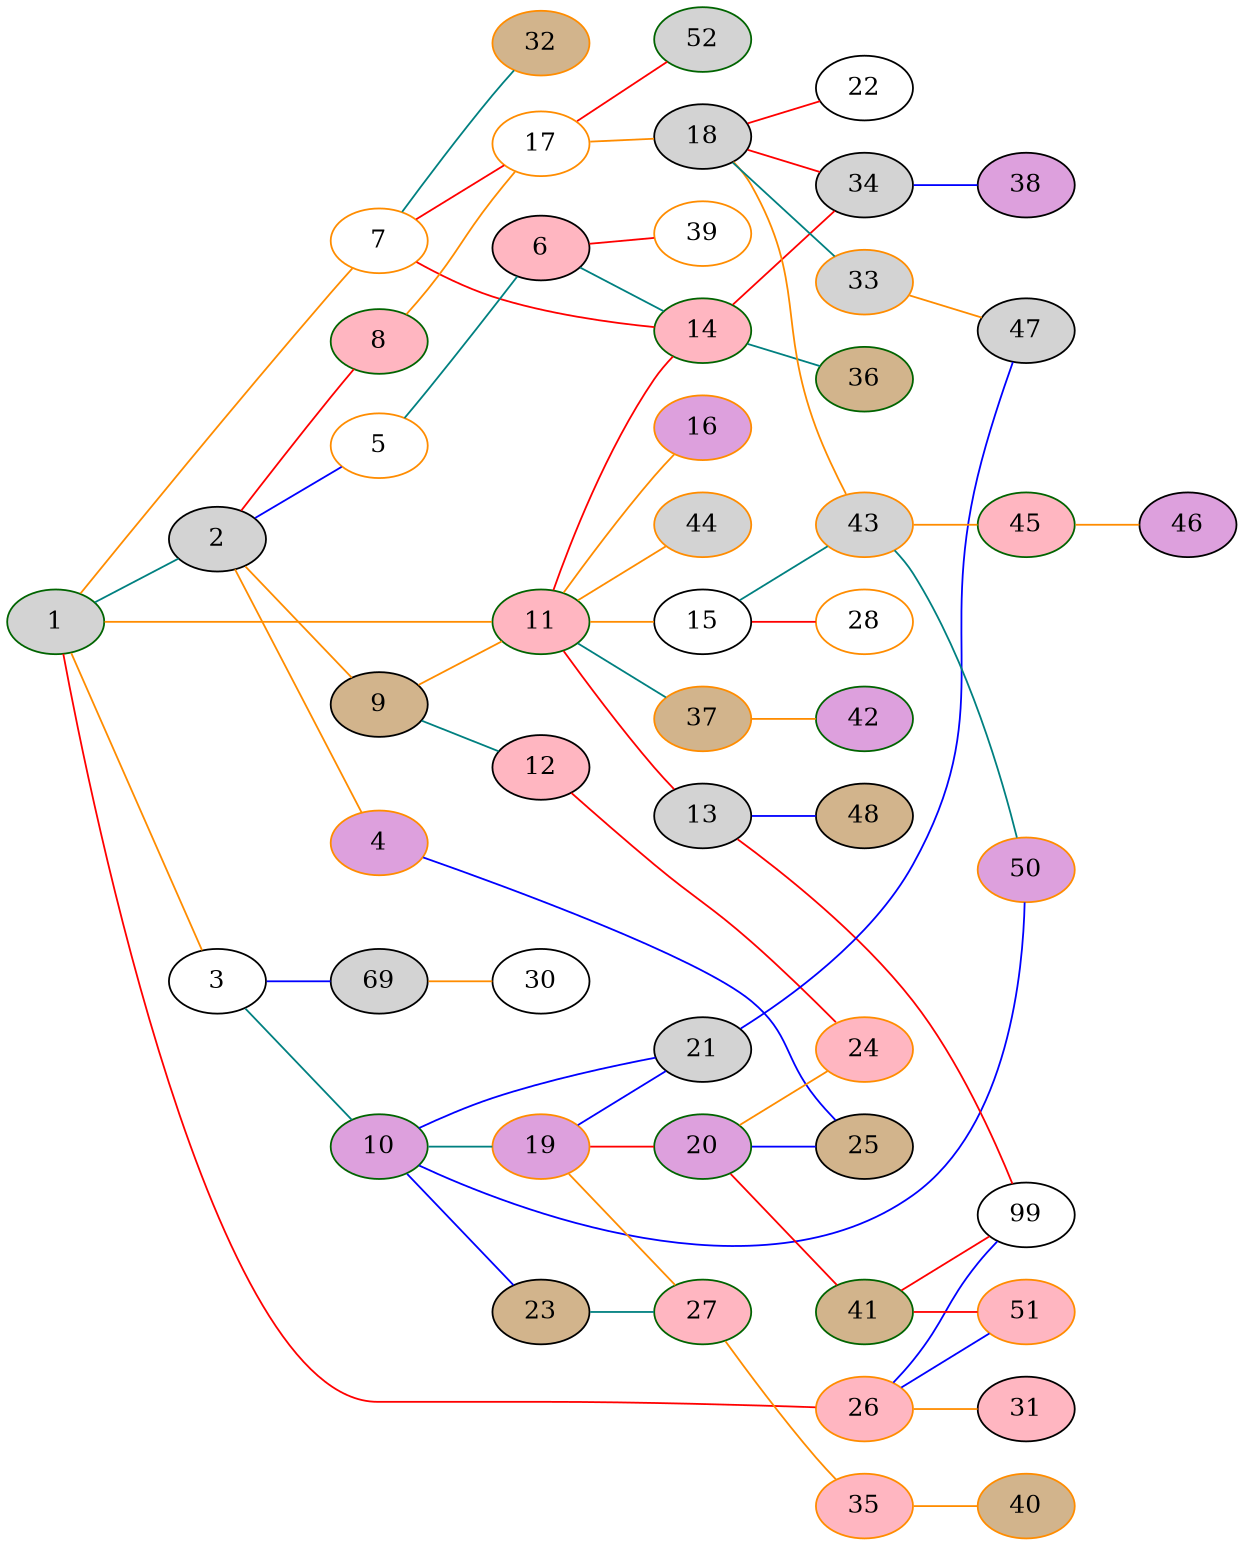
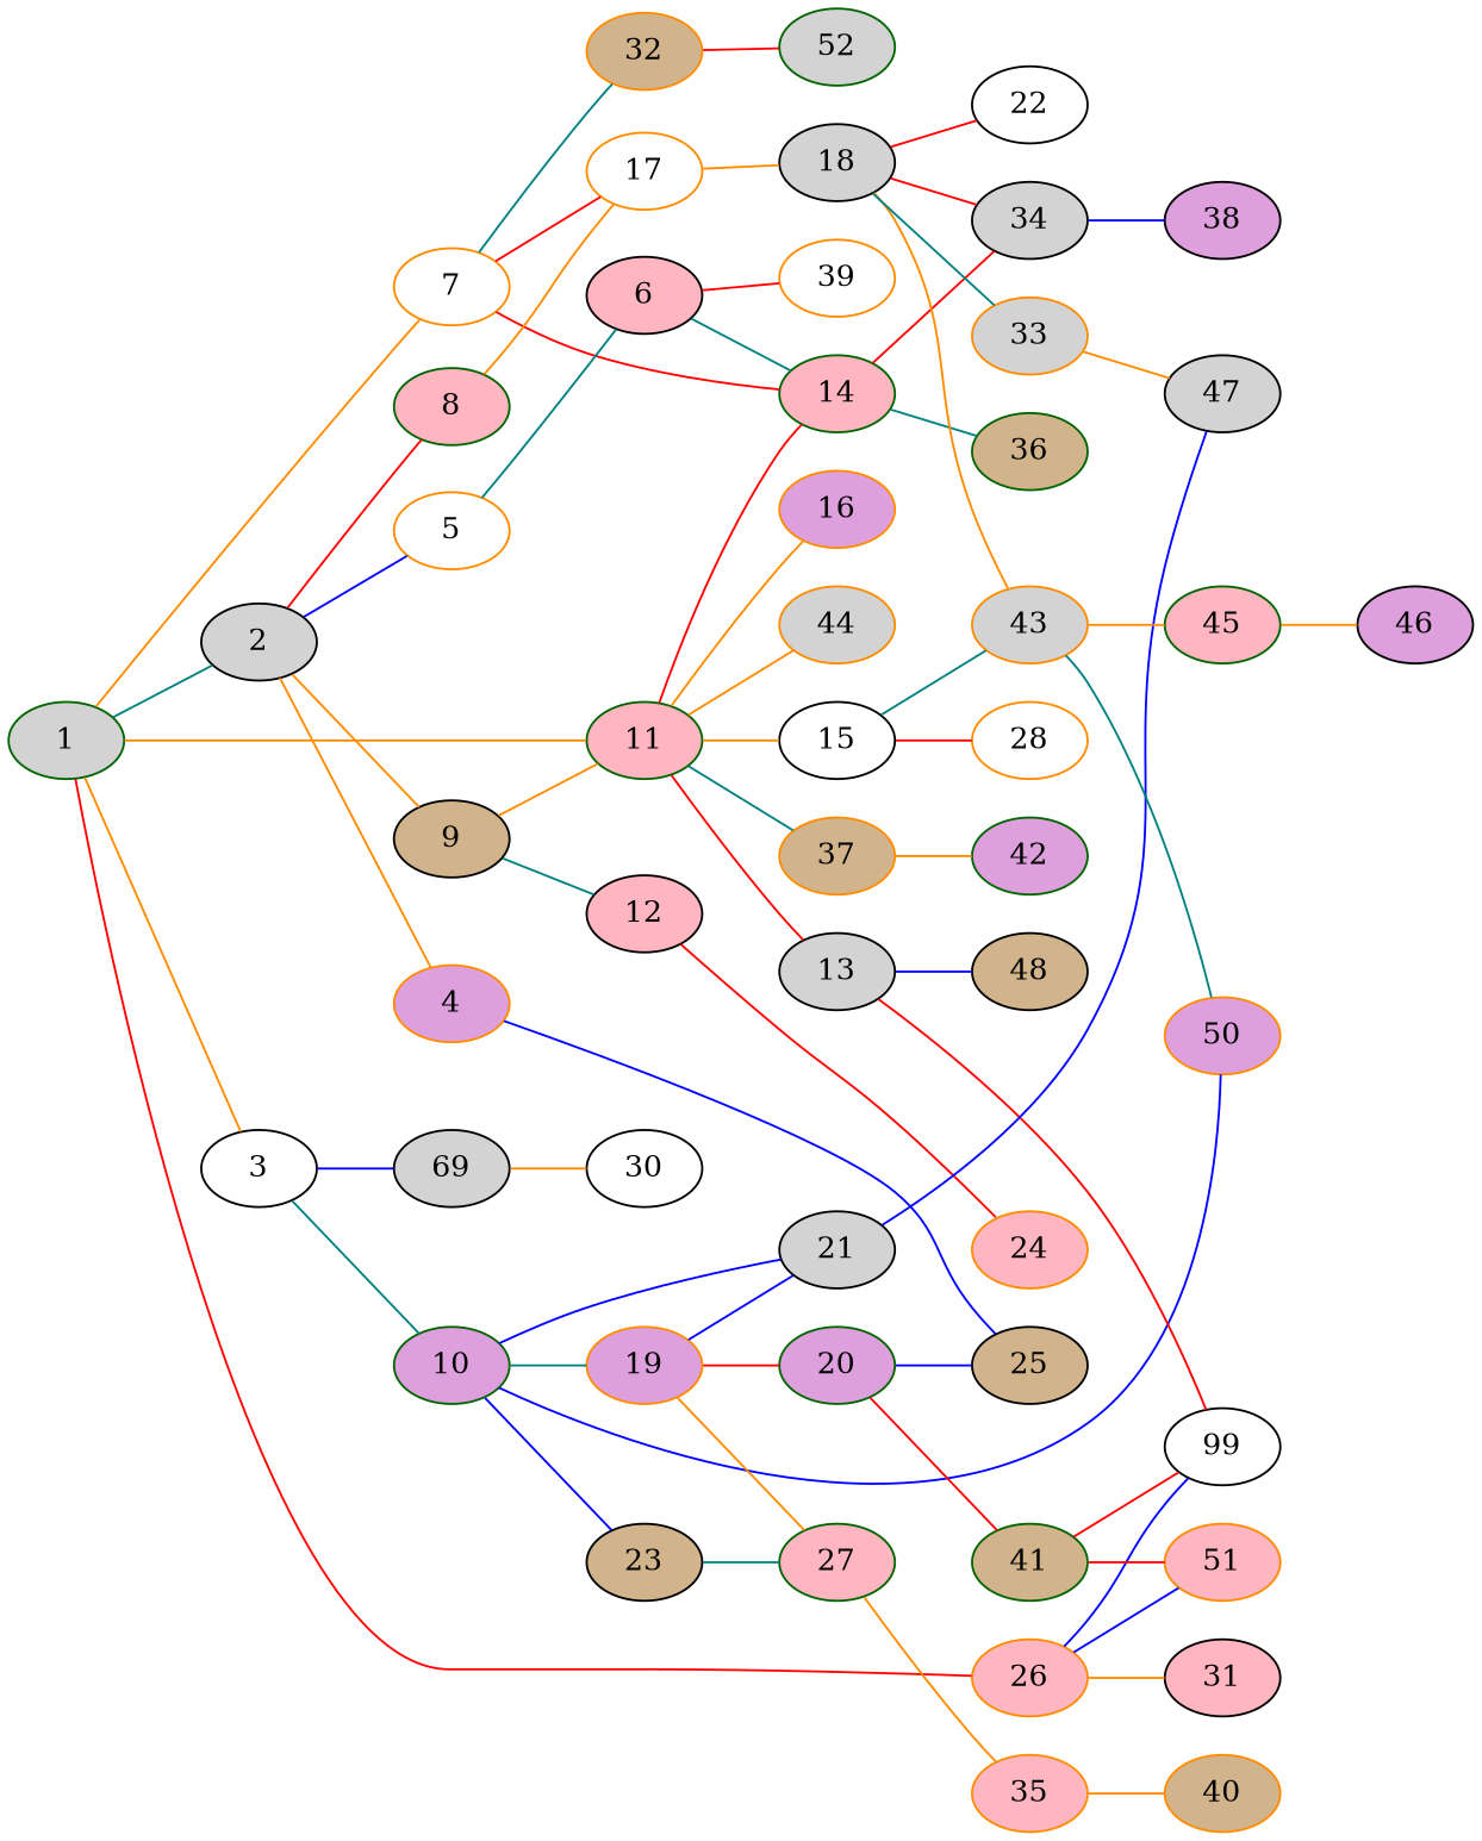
  graph {
    rankdir=LR
    node [color=black fillcolor=lightgrey style=filled]
    edge [color=darkorange]
    1 [color=darkgreen]
    2
    3 [fillcolor=white]
    7 [color=darkorange fillcolor=white]
    11 [color=darkgreen fillcolor=lightpink]
    26 [color=darkorange fillcolor=lightpink]
    4 [color=darkorange fillcolor=plum]
    5 [color=darkorange fillcolor=white]
    8 [color=darkgreen fillcolor=lightpink]
    9 [fillcolor=tan]
    10 [color=darkgreen fillcolor=plum]
    n12 [label=69]
    14 [color=darkgreen fillcolor=lightpink]
    17 [color=darkorange fillcolor=white]
    32 [color=darkorange fillcolor=tan]
    13
    15 [fillcolor=white]
    16 [color=darkorange fillcolor=plum]
    37 [color=darkorange fillcolor=tan]
    44 [color=darkorange]
    n21 [fillcolor=white label=99]
    31 [fillcolor=lightpink]
    51 [color=darkorange fillcolor=lightpink]
    25 [fillcolor=tan]
    6 [fillcolor=lightpink]
    12 [fillcolor=lightpink]
    19 [color=darkorange fillcolor=plum]
    21
    23 [fillcolor=tan]
    50 [color=darkorange fillcolor=plum]
    30 [fillcolor=white]
    39 [color=darkorange fillcolor=white]
    34
    36 [color=darkgreen fillcolor=tan]
    18
    52 [color=darkgreen]
    24 [color=darkorange fillcolor=lightpink]
    20 [color=darkgreen fillcolor=plum]
    27 [color=darkgreen fillcolor=lightpink]
    47
    48 [fillcolor=tan]
    28 [color=darkorange fillcolor=white]
    43 [color=darkorange]
    42 [color=darkgreen fillcolor=plum]
    38 [fillcolor=plum]
    45 [color=darkgreen fillcolor=lightpink]
    22 [fillcolor=white]
    33 [color=darkorange]
    41 [color=darkgreen fillcolor=tan]
    35 [color=darkorange fillcolor=lightpink]
    40 [color=darkorange fillcolor=tan]
    46 [fillcolor=plum]
    1 -- 2 [color=teal]
    1 -- 3
    1 -- 7
    1 -- 11
    1 -- 26 [color=red]
    2 -- 4
    2 -- 5 [color=blue]
    2 -- 8 [color=red]
    2 -- 9
    3 -- 10 [color=teal]
    3 -- n12 [color=blue]
    7 -- 14 [color=red]
    7 -- 17 [color=red]
    7 -- 32 [color=teal]
    11 -- 14 [color=red]
    11 -- 13 [color=red]
    11 -- 15
    11 -- 16
    11 -- 37 [color=teal]
    11 -- 44
    26 -- n21 [color=blue]
    26 -- 31
    26 -- 51 [color=blue]
    4 -- 25 [color=blue]
    5 -- 6 [color=teal]
    8 -- 17
    9 -- 11
    9 -- 12 [color=teal]
    10 -- 19 [color=teal]
    10 -- 21 [color=blue]
    10 -- 23 [color=blue]
    10 -- 50 [color=blue]
    n12 -- 30
    14 -- 34 [color=red]
    14 -- 36 [color=teal]
    17 -- 18
-   17 -- 52 [color=red]
+   32 -- 52 [color=red]
    13 -- n21 [color=red]
    13 -- 48 [color=blue]
    15 -- 28 [color=red]
    15 -- 43 [color=teal]
    37 -- 42
    6 -- 14 [color=teal]
    6 -- 39 [color=red]
    12 -- 24 [color=red]
    19 -- 21 [color=blue]
    19 -- 20 [color=red]
    19 -- 27
    21 -- 47 [color=blue]
    23 -- 27 [color=teal]
    34 -- 38 [color=blue]
    18 -- 34 [color=red]
    18 -- 43
    18 -- 22 [color=red]
    18 -- 33 [color=teal]
    20 -- 25 [color=blue]
-   20 -- 24
    20 -- 41 [color=red]
    27 -- 35
    43 -- 50 [color=teal]
    43 -- 45
    45 -- 46
    33 -- 47
    41 -- n21 [color=red]
    41 -- 51 [color=red]
    35 -- 40
  }
